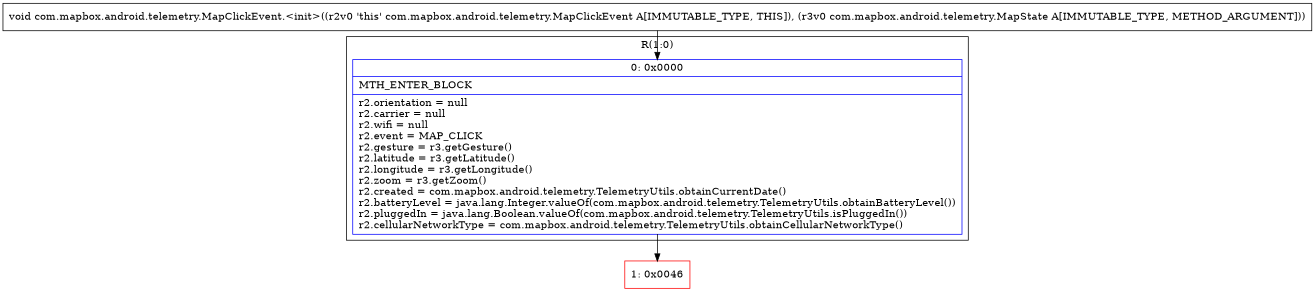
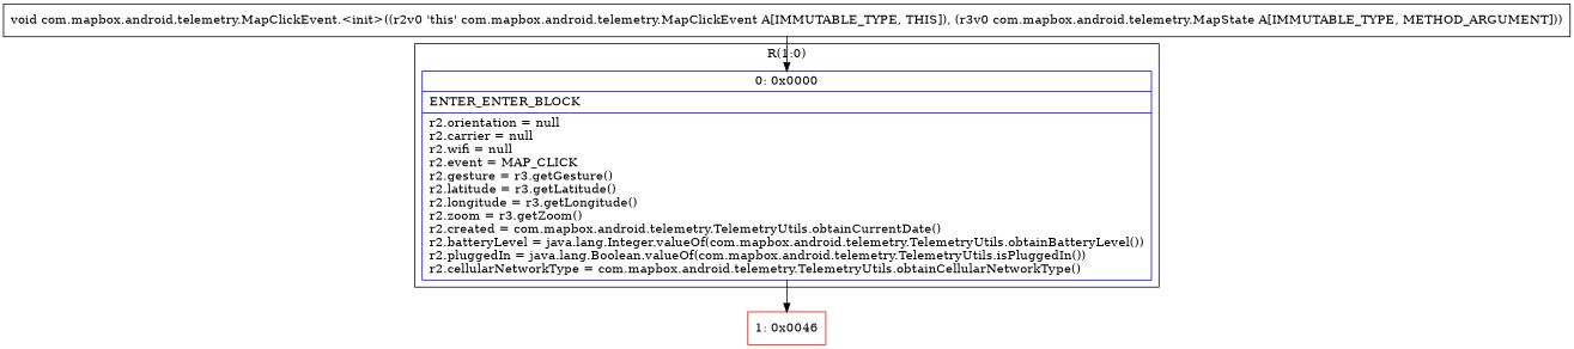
  digraph {
    node [shape=record]
-   n1 [color=blue label="{0\:\ 0x0000|MTH_ENTER_BLOCK\l|r2.orientation = null\lr2.carrier = null\lr2.wifi = null\lr2.event = MAP_CLICK\lr2.gesture = r3.getGesture()\lr2.latitude = r3.getLatitude()\lr2.longitude = r3.getLongitude()\lr2.zoom = r3.getZoom()\lr2.created = com.mapbox.android.telemetry.TelemetryUtils.obtainCurrentDate()\lr2.batteryLevel = java.lang.Integer.valueOf(com.mapbox.android.telemetry.TelemetryUtils.obtainBatteryLevel())\lr2.pluggedIn = java.lang.Boolean.valueOf(com.mapbox.android.telemetry.TelemetryUtils.isPluggedIn())\lr2.cellularNetworkType = com.mapbox.android.telemetry.TelemetryUtils.obtainCellularNetworkType()\l}"]
+   n1 [color=blue label="{0\:\ 0x0000|ENTER_ENTER_BLOCK\l|r2.orientation = null\lr2.carrier = null\lr2.wifi = null\lr2.event = MAP_CLICK\lr2.gesture = r3.getGesture()\lr2.latitude = r3.getLatitude()\lr2.longitude = r3.getLongitude()\lr2.zoom = r3.getZoom()\lr2.created = com.mapbox.android.telemetry.TelemetryUtils.obtainCurrentDate()\lr2.batteryLevel = java.lang.Integer.valueOf(com.mapbox.android.telemetry.TelemetryUtils.obtainBatteryLevel())\lr2.pluggedIn = java.lang.Boolean.valueOf(com.mapbox.android.telemetry.TelemetryUtils.isPluggedIn())\lr2.cellularNetworkType = com.mapbox.android.telemetry.TelemetryUtils.obtainCellularNetworkType()\l}"]
    n2 [color=red label="{1\:\ 0x0046}"]
    n3 [label="{void com.mapbox.android.telemetry.MapClickEvent.\<init\>((r2v0 'this' com.mapbox.android.telemetry.MapClickEvent A[IMMUTABLE_TYPE, THIS]), (r3v0 com.mapbox.android.telemetry.MapState A[IMMUTABLE_TYPE, METHOD_ARGUMENT])) }"]
    subgraph cluster_1 {
      label="R(1:0)"
      n1
    }
    n1 -> n2
    n3 -> n1
  }
